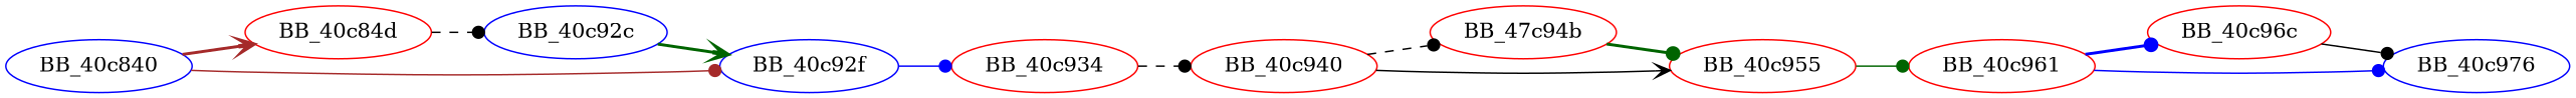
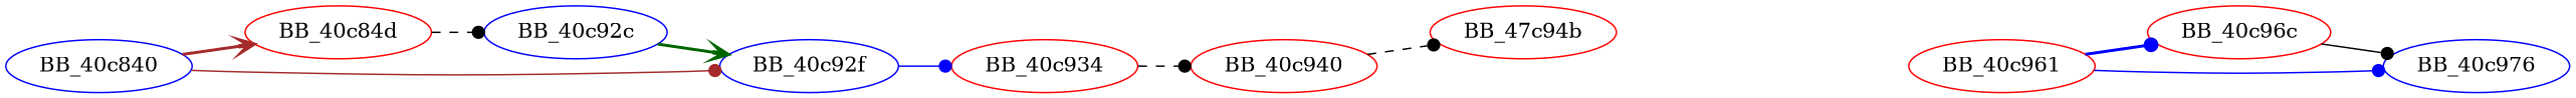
  digraph {
    rankdir=LR
    node [color=red]
    edge [arrowhead=dot color=black style=solid]
    BB_40c840 [color=blue]
    BB_40c84d
    BB_40c92f [color=blue]
    BB_40c92c [color=blue]
    BB_40c934
    BB_40c940
    n7 [label=BB_47c94b]
-   BB_40c955
    BB_40c961
    BB_40c96c
    BB_40c976 [color=blue]
    BB_40c840 -> BB_40c84d [arrowhead=vee color=brown style=bold]
    BB_40c840 -> BB_40c92f [color=brown]
    BB_40c84d -> BB_40c92c [style=dashed]
    BB_40c92f -> BB_40c934 [color=blue]
    BB_40c92c -> BB_40c92f [arrowhead=vee color=darkgreen style=bold]
    BB_40c934 -> BB_40c940 [style=dashed]
    BB_40c940 -> n7 [style=dashed]
-   BB_40c940 -> BB_40c955 [arrowhead=vee]
-   n7 -> BB_40c955 [color=darkgreen style=bold]
-   BB_40c955 -> BB_40c961 [color=darkgreen]
    BB_40c961 -> BB_40c96c [color=blue style=bold]
    BB_40c961 -> BB_40c976 [color=blue]
    BB_40c96c -> BB_40c976
  }
